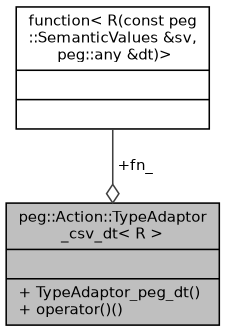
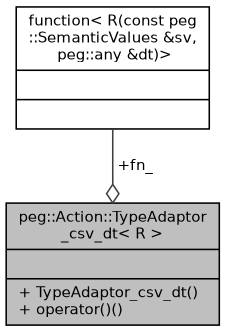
  digraph {
    node [color=black fontname=Helvetica fontsize=10 shape=record style=filled]
-   n1 [fillcolor=grey75 fontcolor=black height=0.2 label="{peg::Action::TypeAdaptor\l_csv_dt\< R \>\n||+ TypeAdaptor_peg_dt()\l+ operator()()\l}" width=0.4]
+   n1 [fillcolor=grey75 fontcolor=black height=0.2 label="{peg::Action::TypeAdaptor\l_csv_dt\< R \>\n||+ TypeAdaptor_csv_dt()\l+ operator()()\l}" width=0.4]
    n2 [fillcolor=white height=0.2 label="{function\< R(const peg\l::SemanticValues &sv,\l peg::any &dt)\>\n||}" width=0.4]
    n2 -> n1 [arrowhead=odiamond color=grey25 fontname=Helvetica fontsize=10 label=" +fn_" labelfontname=Helvetica labelfontsize=10 style=solid]
  }
